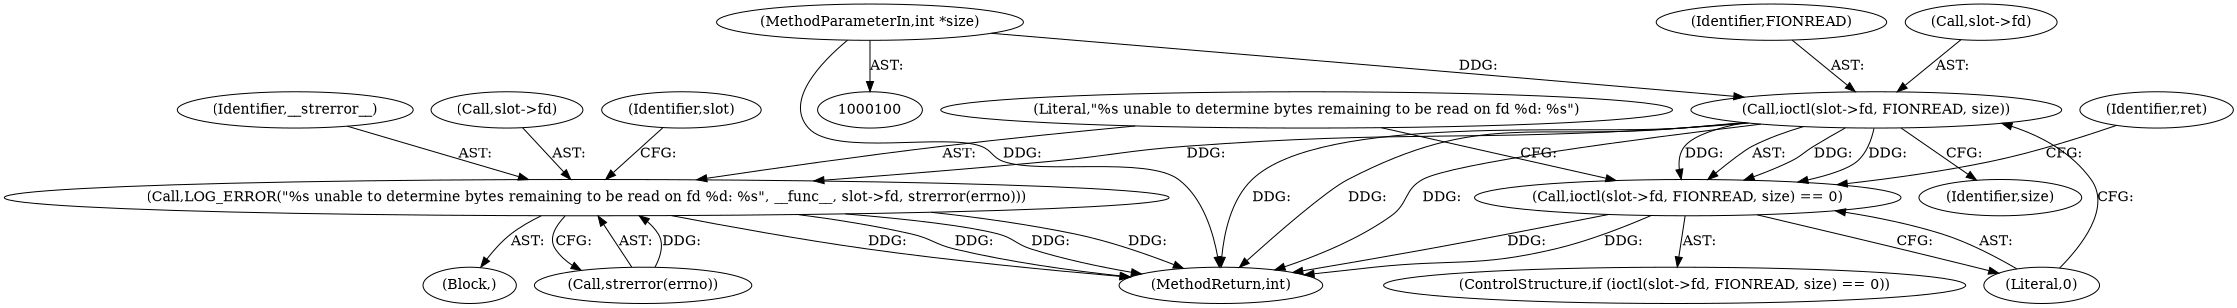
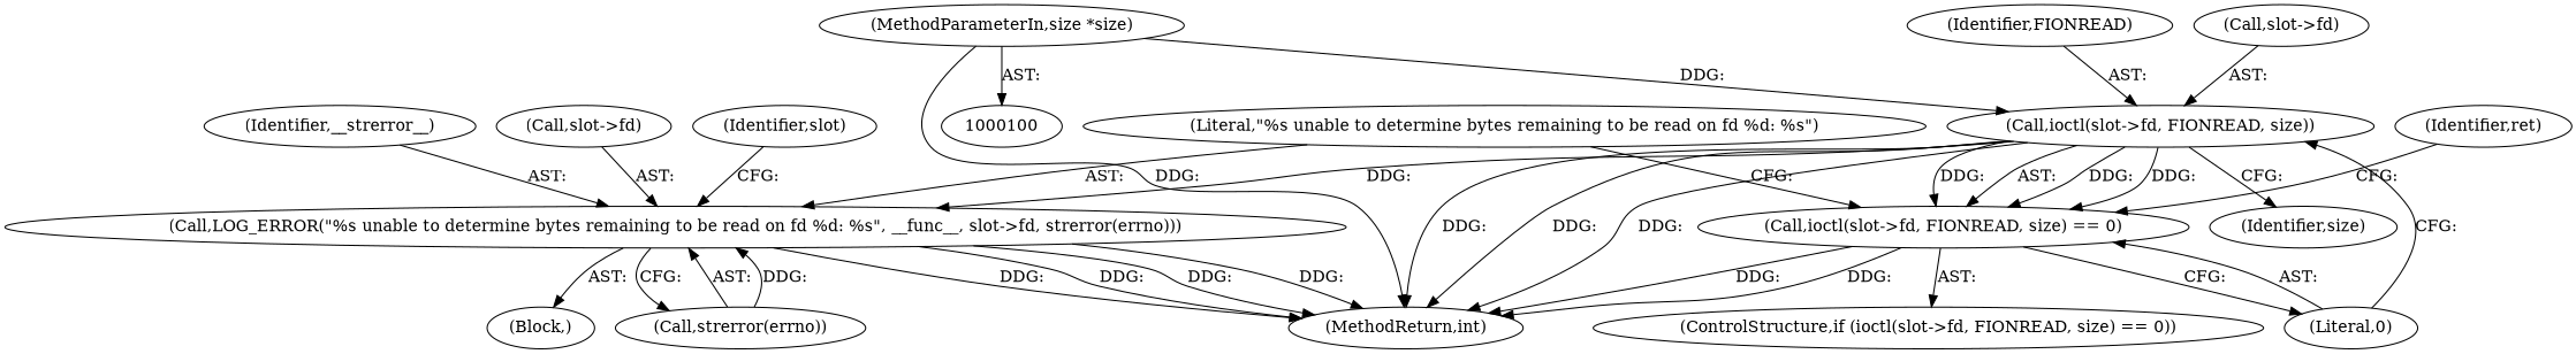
  digraph {
    n1 [label="(Call,ioctl(slot->fd, FIONREAD, size))"]
    n2 [label="(Call,ioctl(slot->fd, FIONREAD, size) == 0)"]
    n3 [label="(Call,LOG_ERROR(\"%s unable to determine bytes remaining to be read on fd %d: %s\", __func__, slot->fd, strerror(errno)))"]
    n4 [label="(Identifier,size)"]
    n5 [label="(MethodReturn,int)"]
    n6 [label="(ControlStructure,if (ioctl(slot->fd, FIONREAD, size) == 0))"]
    n7 [label="(Literal,0)"]
    n8 [label="(Block,)"]
    n9 [label="(Call,strerror(errno))"]
-   n10 [label="(MethodParameterIn,int *size)"]
+   n10 [label="(MethodParameterIn,size *size)"]
    1000100
    n12 [label="(Identifier,__strerror__)"]
    n13 [label="(Identifier,FIONREAD)"]
    n14 [label="(Call,slot->fd)"]
    n15 [label="(Identifier,slot)"]
    n16 [label="(Call,slot->fd)"]
    n17 [label="(Identifier,ret)"]
    n18 [label="(Literal,\"%s unable to determine bytes remaining to be read on fd %d: %s\")"]
    n1 -> n2 [label="AST: "]
    n1 -> n2 [label="DDG: "]
    n1 -> n2 [label="DDG: "]
    n1 -> n2 [label="DDG: "]
    n1 -> n3 [label="DDG: "]
    n1 -> n4 [label="CFG: "]
    n1 -> n5 [label="DDG: "]
    n1 -> n5 [label="DDG: "]
    n1 -> n5 [label="DDG: "]
    n2 -> n5 [label="DDG: "]
    n2 -> n5 [label="DDG: "]
    n2 -> n6 [label="AST: "]
    n2 -> n7 [label="CFG: "]
    n3 -> n5 [label="DDG: "]
    n3 -> n5 [label="DDG: "]
    n3 -> n5 [label="DDG: "]
    n3 -> n5 [label="DDG: "]
    n3 -> n8 [label="AST: "]
    n3 -> n9 [label="CFG: "]
    n7 -> n1 [label="CFG: "]
    n7 -> n2 [label="AST: "]
    n9 -> n3 [label="AST: "]
    n9 -> n3 [label="DDG: "]
    n10 -> n1 [label="DDG: "]
    n10 -> n5 [label="DDG: "]
    n10 -> 1000100 [label="AST: "]
    n12 -> n3 [label="AST: "]
    n13 -> n1 [label="AST: "]
    n14 -> n3 [label="AST: "]
    n15 -> n3 [label="CFG: "]
    n16 -> n1 [label="AST: "]
    n17 -> n2 [label="CFG: "]
    n18 -> n2 [label="CFG: "]
    n18 -> n3 [label="AST: "]
  }
